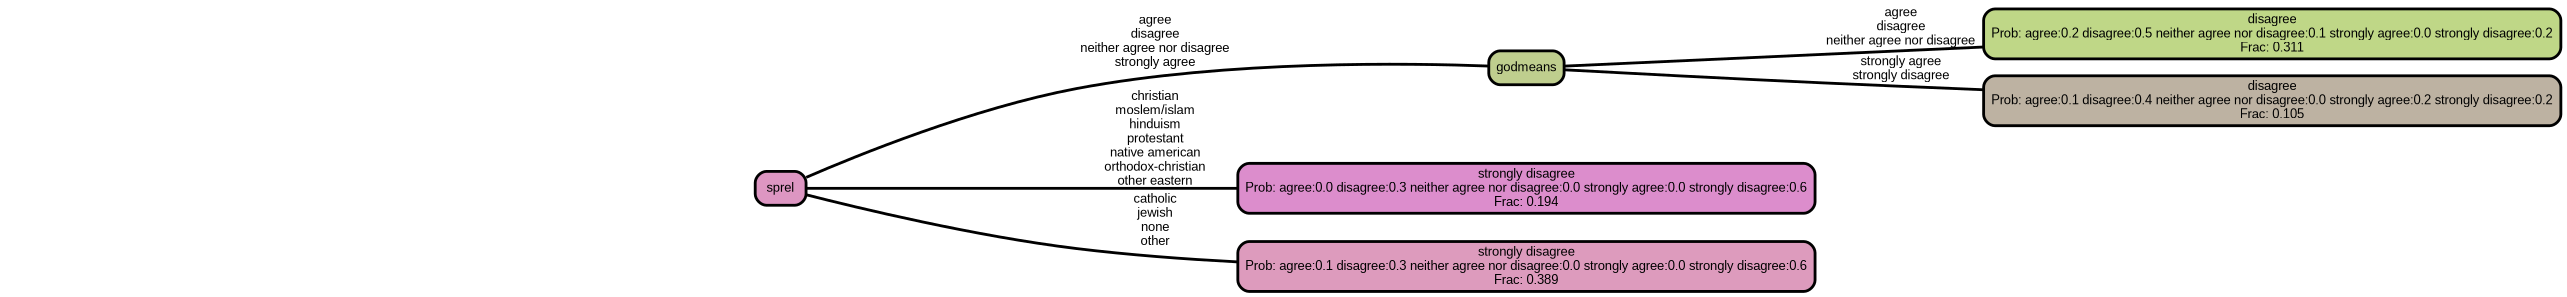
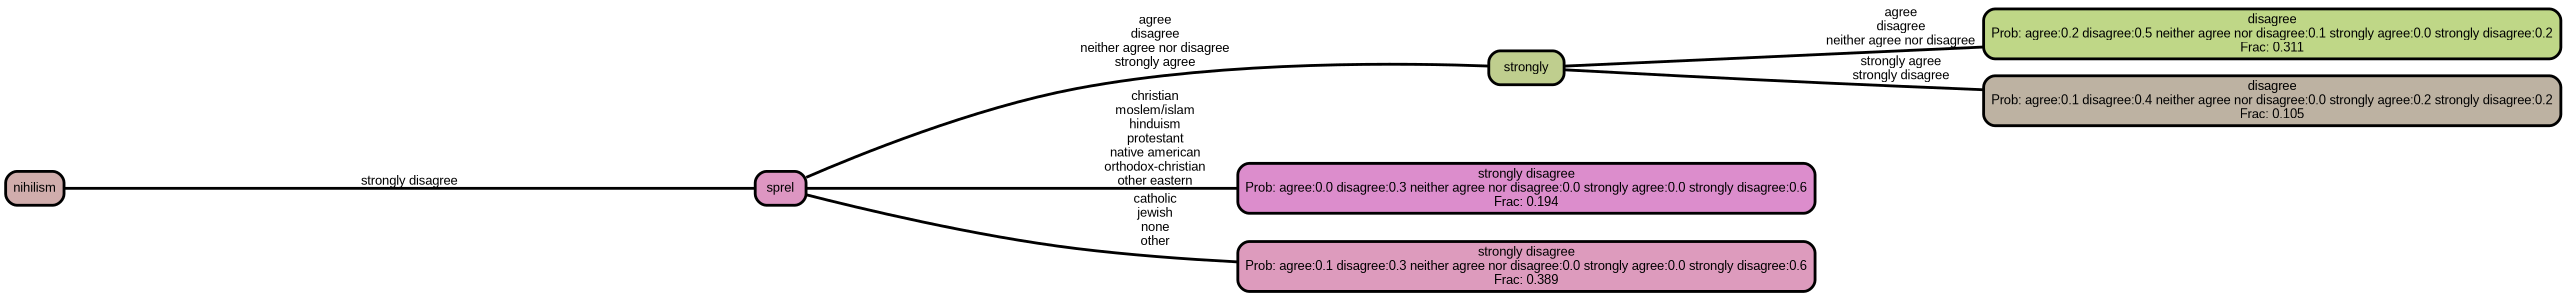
  graph {
    fontname="Liberation Sans"
    rankdir=LR
    ranksep="0 equally"
    splines=straight
    node [color=black fontcolor=black fontname="Liberation Sans" penwidth=3 shape=box style="filled, rounded"]
    edge [color=black fontname="Liberation Sans" penwidth=3]
    n1 [fillcolor="#bfd787" label="disagree\nProb: agree:0.2 disagree:0.5 neither agree nor disagree:0.1 strongly agree:0.0 strongly disagree:0.2\nFrac: 0.311"]
-   n2 [fillcolor="#bfce8e" label=godmeans]
+   n2 [fillcolor="#bfce8e" label=strongly]
    n3 [fillcolor="#bdb2a2" label="disagree\nProb: agree:0.1 disagree:0.4 neither agree nor disagree:0.0 strongly agree:0.2 strongly disagree:0.2\nFrac: 0.105"]
+   n4 [fillcolor="#d0adac" label=nihilism]
    n5 [fillcolor="#dd96c2" label=sprel]
    n6 [fillcolor="#dc8dcc" label="strongly disagree\nProb: agree:0.0 disagree:0.3 neither agree nor disagree:0.0 strongly agree:0.0 strongly disagree:0.6\nFrac: 0.194"]
    n7 [fillcolor="#dd9bbd" label="strongly disagree\nProb: agree:0.1 disagree:0.3 neither agree nor disagree:0.0 strongly agree:0.0 strongly disagree:0.6\nFrac: 0.389"]
    subgraph sub_1 {
      rank=same
    }
    n2 -- n1 [label=" agree\n disagree\n neither agree nor disagree"]
    n2 -- n3 [label=" strongly agree\n strongly disagree"]
+   n4 -- n5 [label=" strongly disagree"]
    n5 -- n2 [label=" agree\n disagree\n neither agree nor disagree\n strongly agree"]
    n5 -- n6 [label=" christian\n moslem/islam\n hinduism\n protestant\n native american\n orthodox-christian\n other eastern"]
    n5 -- n7 [label=" catholic\n jewish\n none\n other"]
  }
